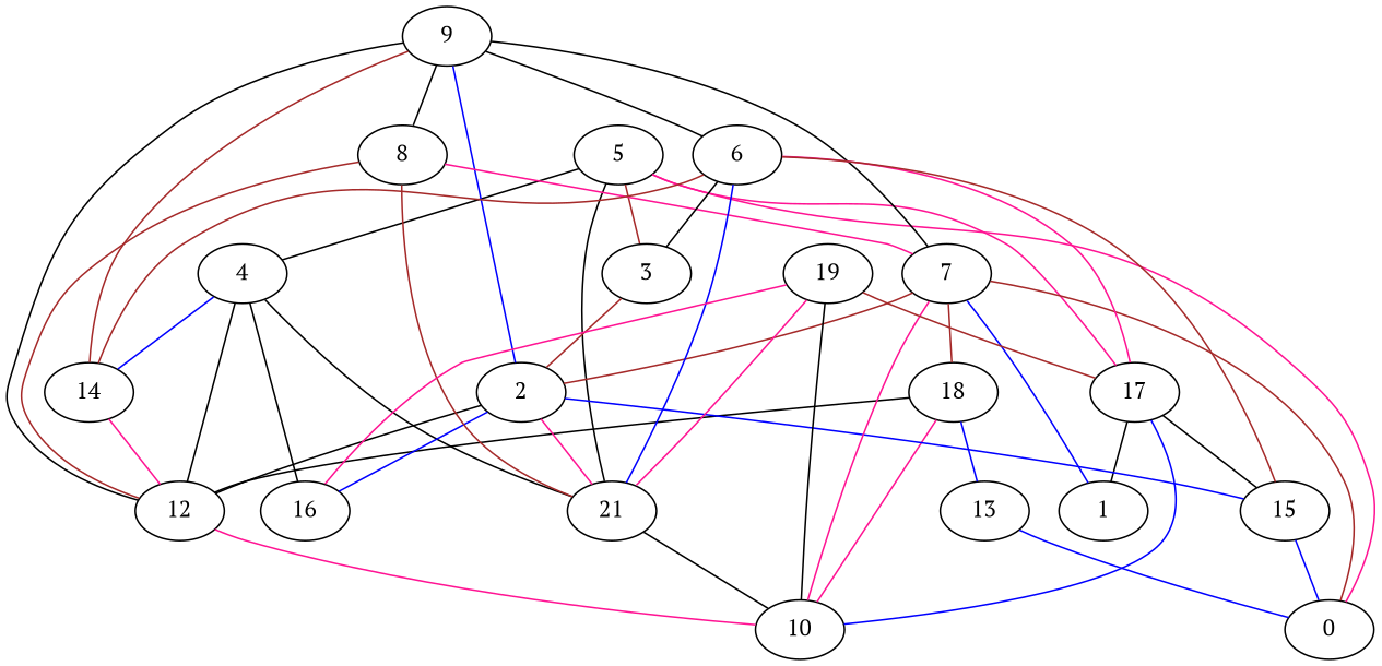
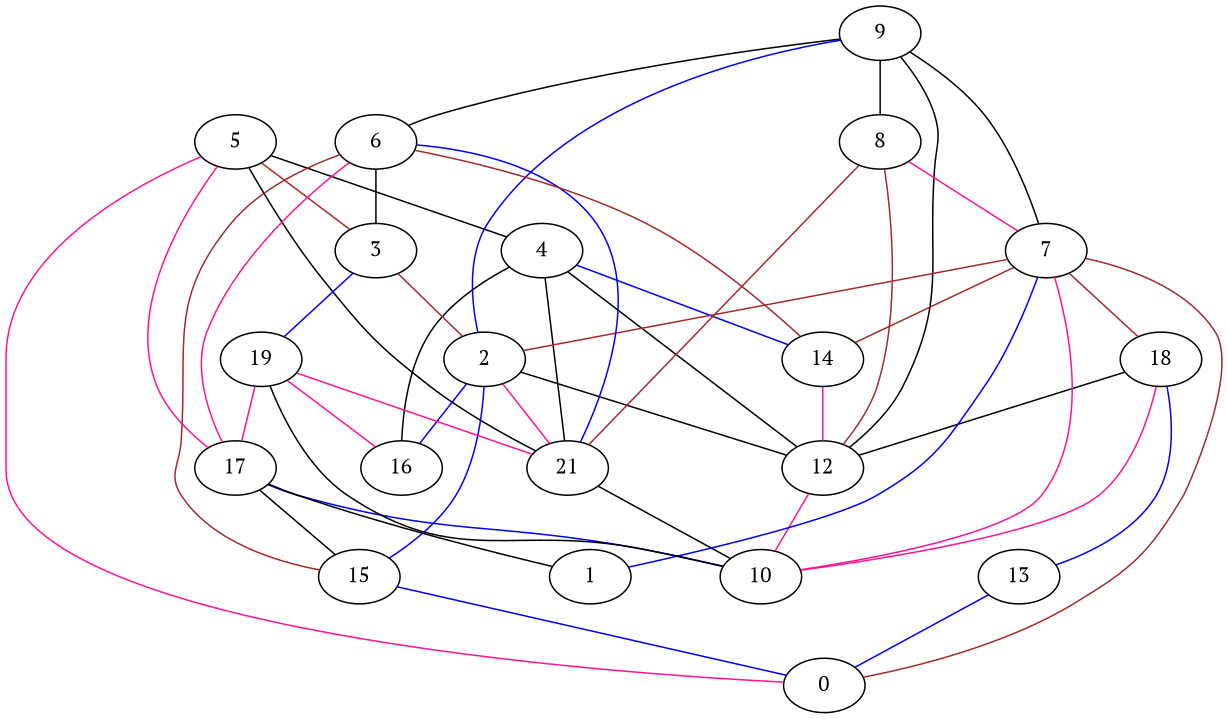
  digraph {
    fontname="PT Serif"
    node [fontname="PT Serif"]
    edge [color=black dir=none fontname="PT Serif"]
    12
    10
    5
    4
    0
    n6 [label=21]
    17
    3
    16
    14
    15
    1
    13
    18
    2
    9
    8
    7
    6
    19
    subgraph sub_1 {
      12
      10
      5
      4
      0
      n6
      17
      3
      16
      14
      15
      1
      13
      18
      2
      9
      8
      7
      6
      19
    }
    12 -> 10 [color=deeppink]
    5 -> 4
    5 -> 0 [color=deeppink]
    5 -> n6
    5 -> 17 [color=deeppink]
    5 -> 3 [color=brown]
    4 -> 12
    4 -> n6
    4 -> 16
    4 -> 14 [color=blue]
    n6 -> 10
    17 -> 10 [color=blue]
    17 -> 15
    17 -> 1
    3 -> 2 [color=brown]
+   3 -> 19 [color=blue]
    14 -> 12 [color=deeppink]
    15 -> 0 [color=blue]
    13 -> 0 [color=blue]
    18 -> 12
    18 -> 10 [color=deeppink]
    18 -> 13 [color=blue]
    2 -> 12
    2 -> n6 [color=deeppink]
    2 -> 16 [color=blue]
    2 -> 15 [color=blue]
    9 -> 12
    9 -> 2 [color=blue]
    9 -> 8
    9 -> 7
    9 -> 6
    8 -> 12 [color=brown]
    8 -> n6 [color=brown]
    8 -> 7 [color=deeppink]
    7 -> 10 [color=deeppink]
    7 -> 0 [color=brown]
-   9 -> 14 [color=brown]
+   7 -> 14 [color=brown]
    7 -> 1 [color=blue]
    7 -> 18 [color=brown]
    7 -> 2 [color=brown]
    6 -> n6 [color=blue]
    6 -> 17 [color=deeppink]
    6 -> 3
    6 -> 14 [color=brown]
    6 -> 15 [color=brown]
    19 -> 10
    19 -> n6 [color=deeppink]
-   19 -> 17 [color=brown]
+   19 -> 17 [color=deeppink]
    19 -> 16 [color=deeppink]
  }
